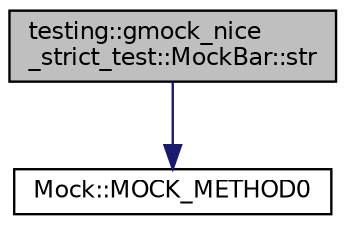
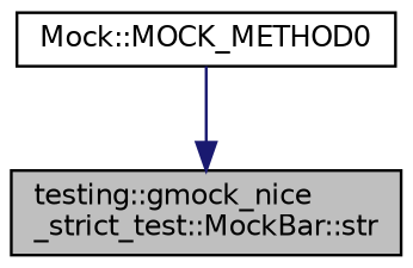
  digraph {
    rankdir=TB
    node [color=black fontname=Helvetica fontsize=10 shape=record style=filled]
    n1 [fillcolor=grey75 fontcolor=black height=0.2 label="testing::gmock_nice\l_strict_test::MockBar::str" width=0.4]
    n2 [fillcolor=white height=0.2 label="Mock::MOCK_METHOD0" width=0.4]
-   n1 -> n2 [color=midnightblue fontname=Helvetica fontsize=10 labelfontname=Helvetica labelfontsize=10 style=solid]
+   n2 -> n1 [color=midnightblue fontname=Helvetica fontsize=10 labelfontname=Helvetica labelfontsize=10 style=solid]
  }
